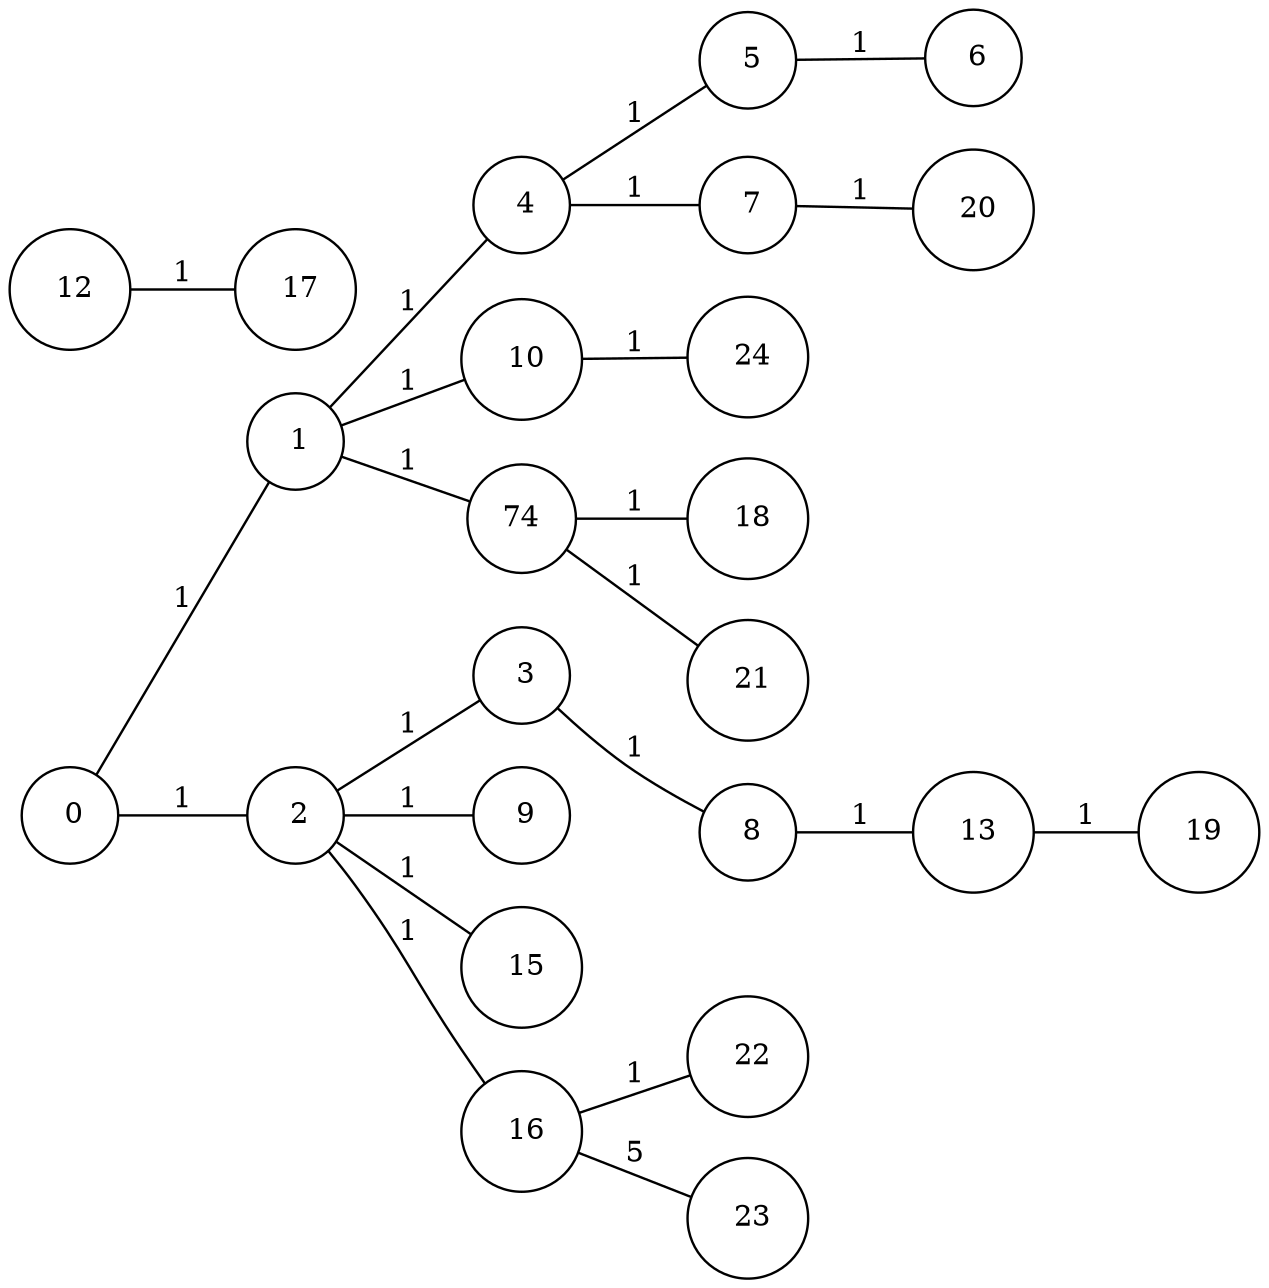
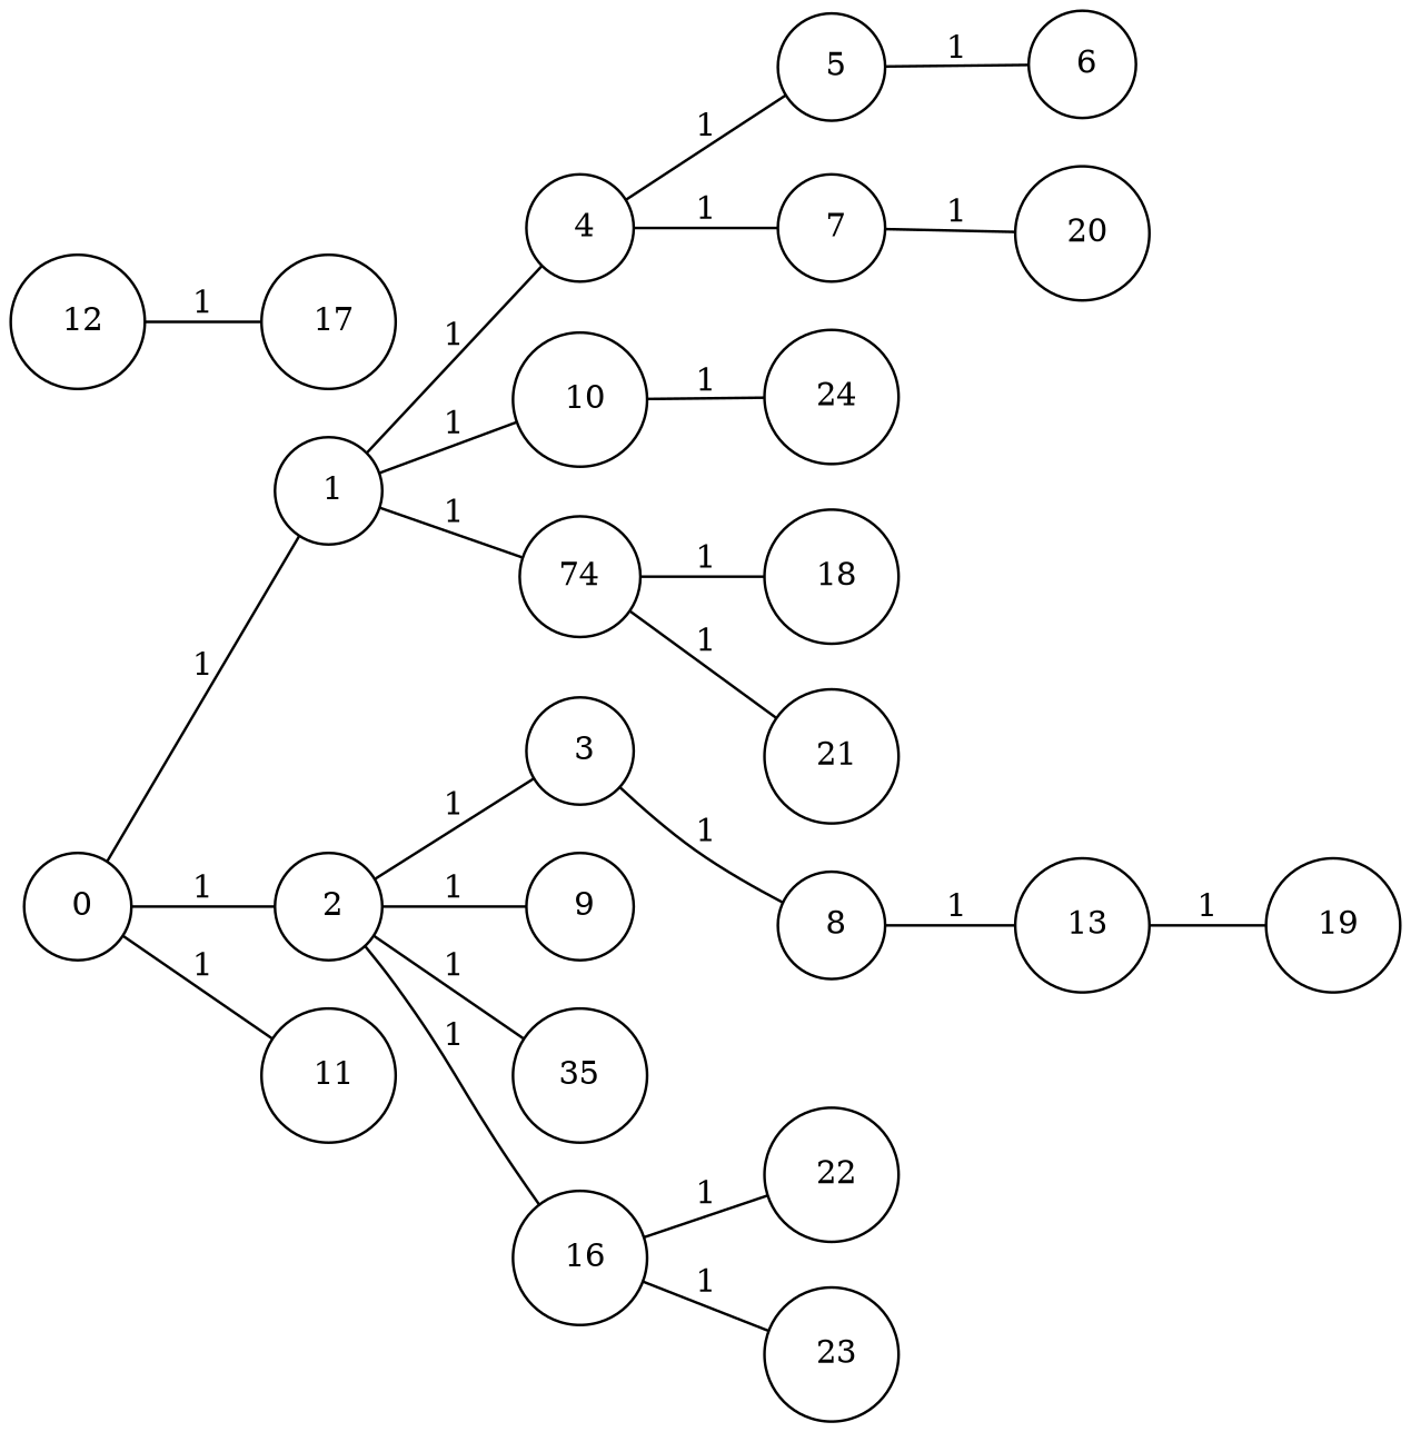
  graph {
    fixedsize="true;"
    rankdir=LR
    node [color=black fontsize=12 hight=.12 shape=circle]
    edge [fontsize=12]
    n1 [label=" 0" width=.12]
    n2 [label=" 1" width=.12]
    n3 [label=" 2" width=.12]
+   n4 [label=" 11" width=.12]
    n5 [label=" 4" width=.12]
    n6 [label=" 10" width=.12]
    n7 [label=74 width=.12]
    n8 [label=" 3" width=.12]
    n9 [label=" 9" width=.12]
-   n10 [label=" 15" width=.12]
+   n10 [label=35 width=.12]
    n11 [label=" 16" width=.12]
    n12 [label=" 12" width=.12]
    n13 [label=" 17" width=.12]
    n14 [label=" 5" width=.12]
    n15 [label=" 7" width=.12]
    n16 [label=" 24" width=.12]
    n17 [label=" 18" width=.12]
    n18 [label=" 21" width=.12]
    n19 [label=" 8" width=.12]
    n20 [label=" 22" width=.12]
    n21 [label=" 23" width=.12]
    n22 [label=" 13" width=.12]
    n23 [label=" 6" width=.12]
    n24 [label=" 20" width=.12]
    n25 [label=" 19" width=.12]
    n1 -- n2 [label=1]
    n1 -- n3 [label=1]
+   n1 -- n4 [label=1]
    n2 -- n5 [label=1]
    n2 -- n6 [label=1]
    n2 -- n7 [label=1]
    n3 -- n8 [label=1]
    n3 -- n9 [label=1]
    n3 -- n10 [label=1]
    n3 -- n11 [label=1]
    n5 -- n14 [label=1]
    n5 -- n15 [label=1]
    n6 -- n16 [label=1]
    n7 -- n17 [label=1]
    n7 -- n18 [label=1]
    n8 -- n19 [label=1]
    n11 -- n20 [label=1]
-   n11 -- n21 [label=5]
+   n11 -- n21 [label=1]
    n12 -- n13 [label=1]
    n14 -- n23 [label=1]
    n15 -- n24 [label=1]
    n19 -- n22 [label=1]
    n22 -- n25 [label=1]
  }
